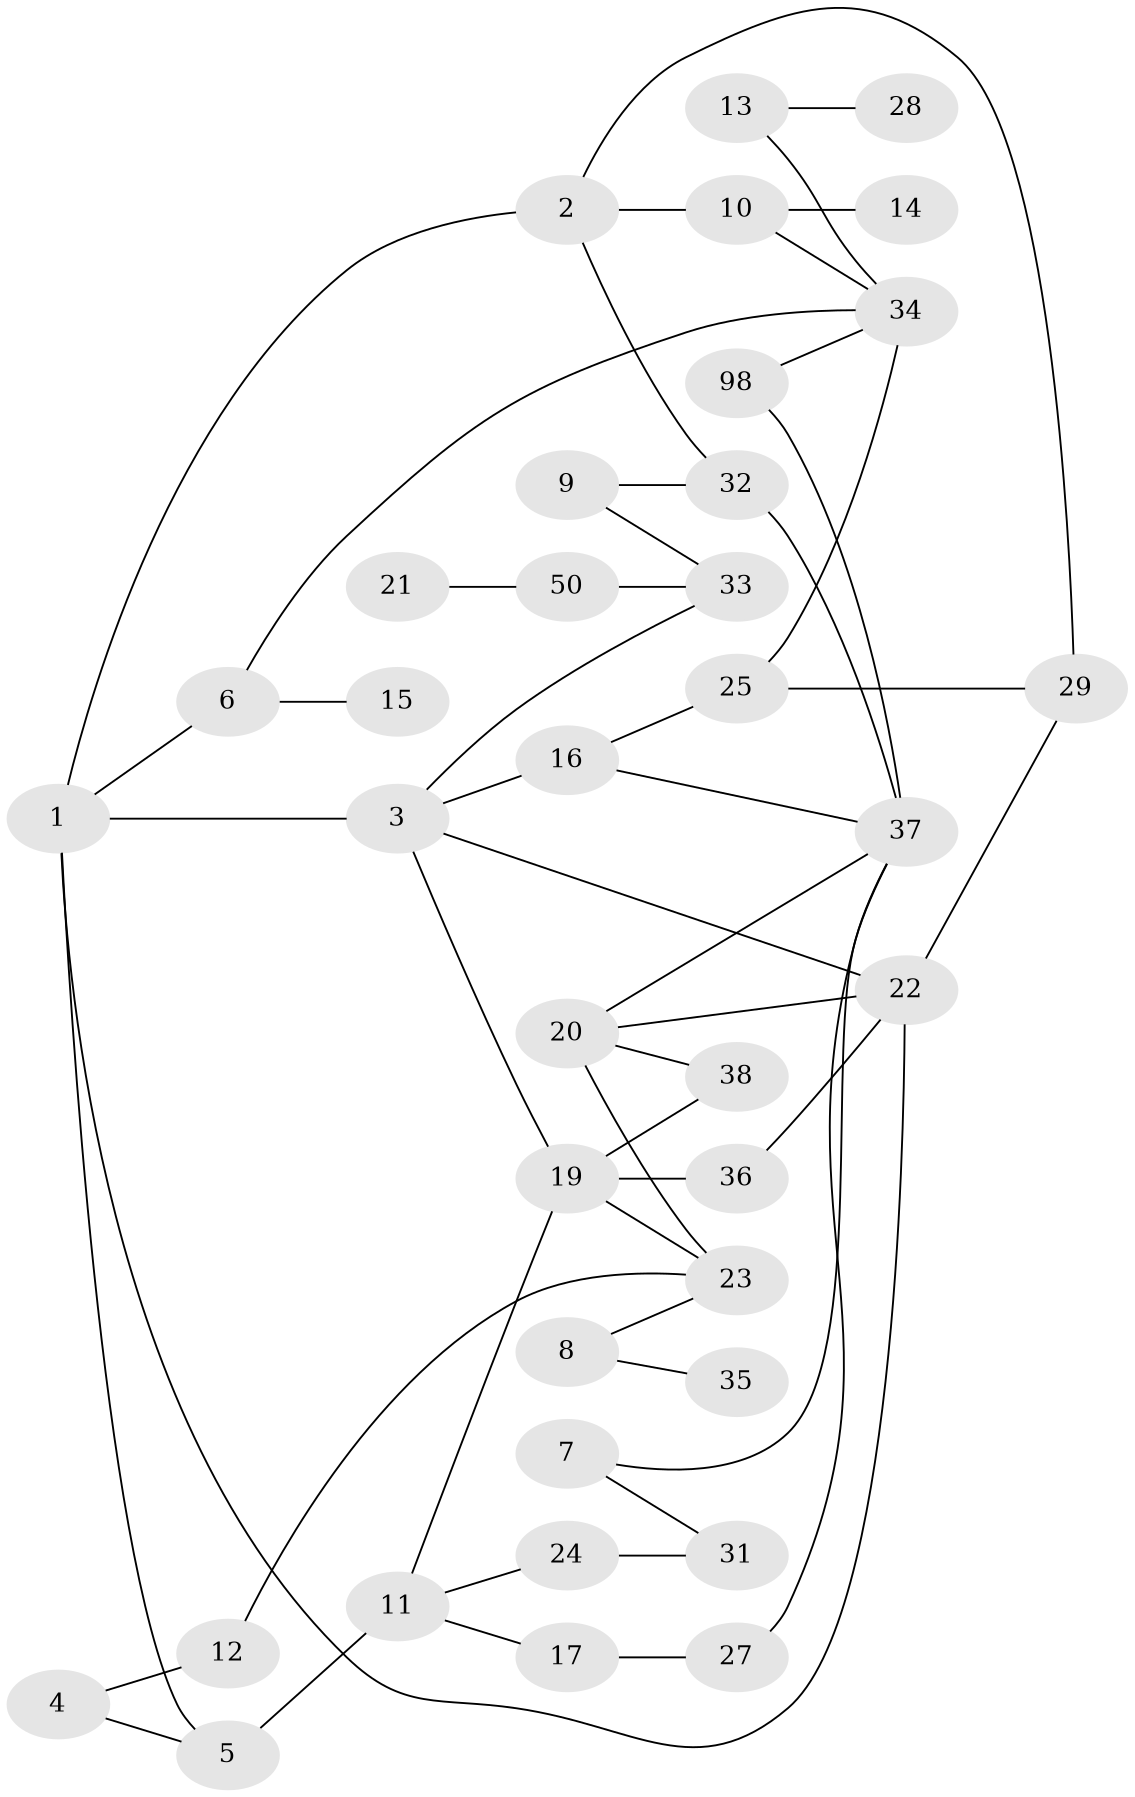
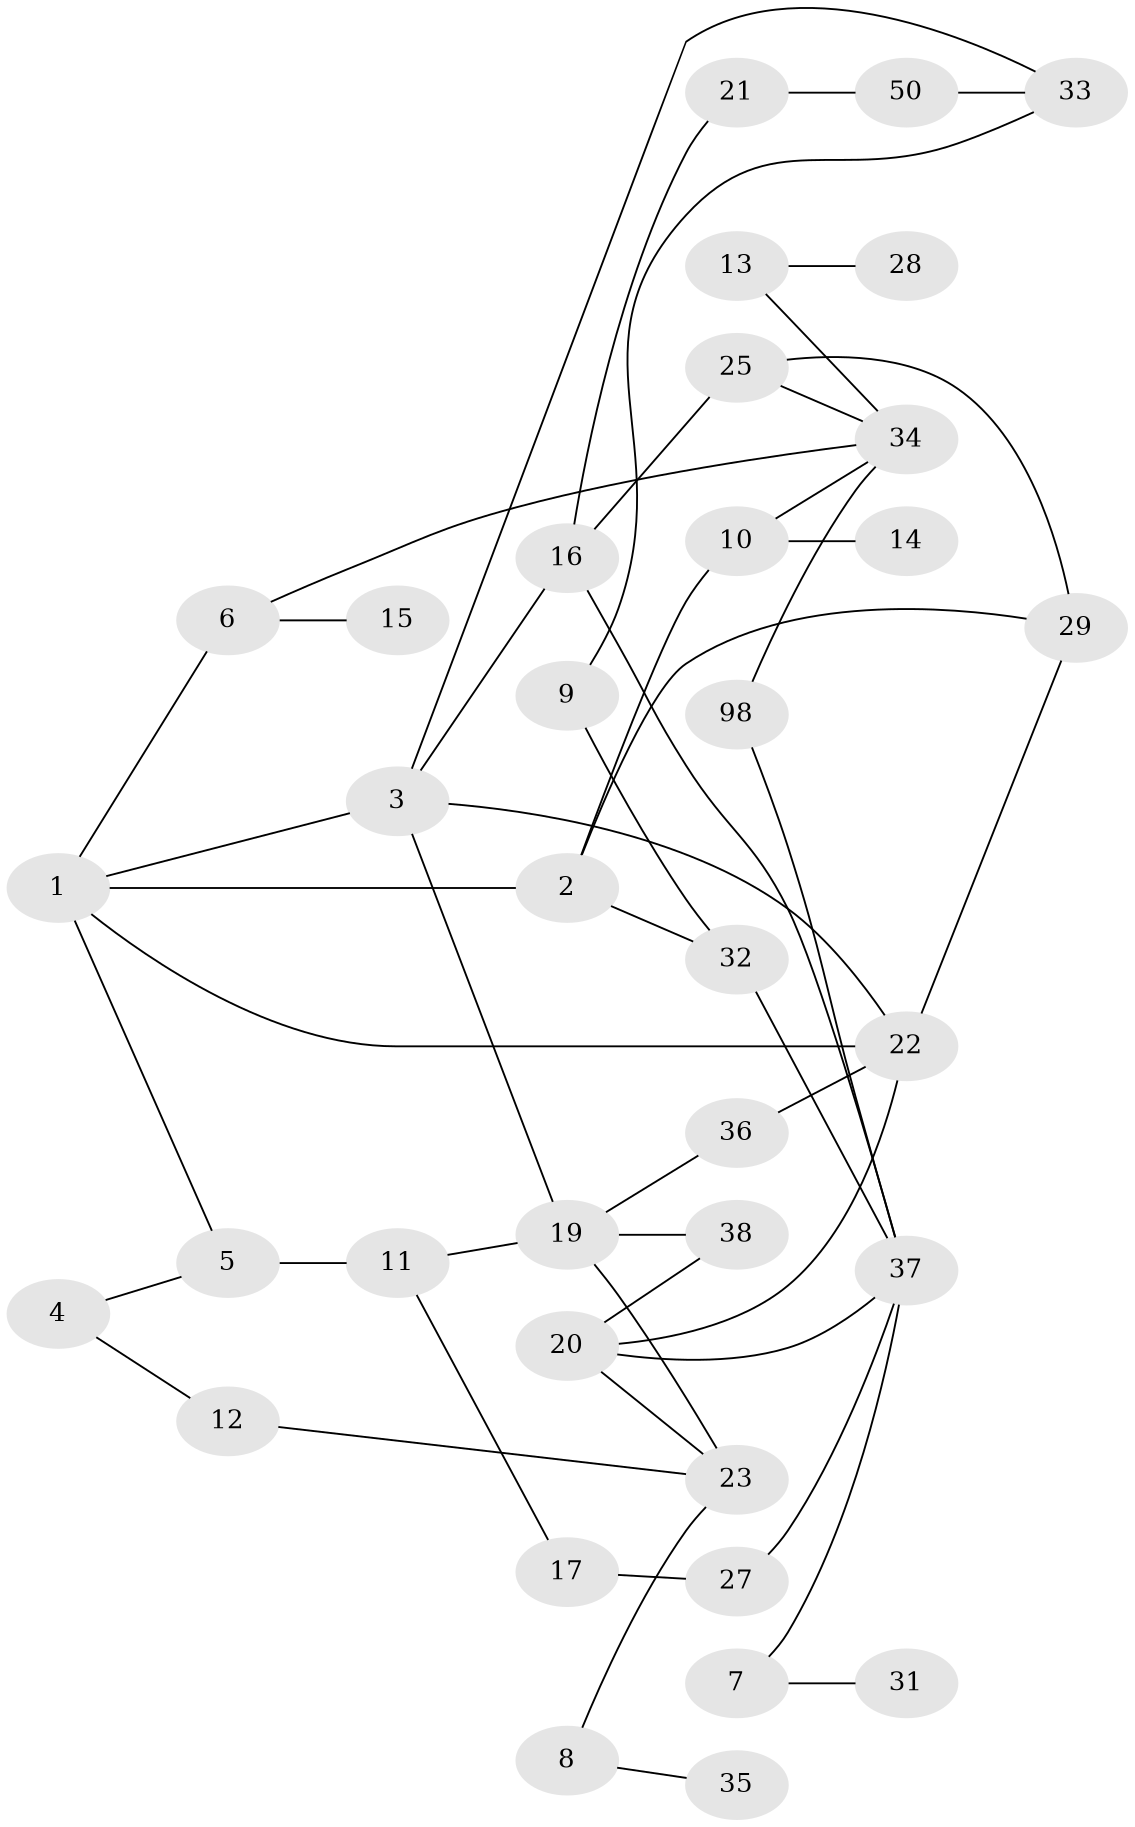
  graph {
    rankdir=LR
    node [color=gray90 style=filled]
    edge [weight=1.0]
    1
    2
    3
    5
    6
    22
    10
    29
    32
    16
    19
    33
    11
    15
    34
    14
    37
    21
    25
    23
    36
    38
    4
    12
    17
-   24
    7
    31
    8
    35
    9
    27
    13
    28
    n35 [label=50]
    n36 [label=98]
    20
    1 -- 2
    1 -- 3
    1 -- 5
    1 -- 6
    1 -- 22
    2 -- 10
    2 -- 29
    2 -- 32
    3 -- 22
    3 -- 16
    3 -- 19
    3 -- 33
    5 -- 11
    6 -- 15
    6 -- 34
    22 -- 29
    10 -- 34
    10 -- 14
    32 -- 37
    16 -- 37
+   16 -- 21
    16 -- 25
    19 -- 23
    19 -- 36
    19 -- 38
    11 -- 19
    11 -- 17
-   11 -- 24
    21 -- n35
    25 -- 29
    25 -- 34
    36 -- 22
    4 -- 5
    4 -- 12
    12 -- 23
    17 -- 27
-   24 -- 31
    7 -- 37
    7 -- 31
    8 -- 23
    8 -- 35
    9 -- 32
    9 -- 33
    27 -- 37
    13 -- 34
    13 -- 28
    n35 -- 33
    n36 -- 34
    n36 -- 37
    20 -- 22
    20 -- 37
    20 -- 23
    20 -- 38
  }
